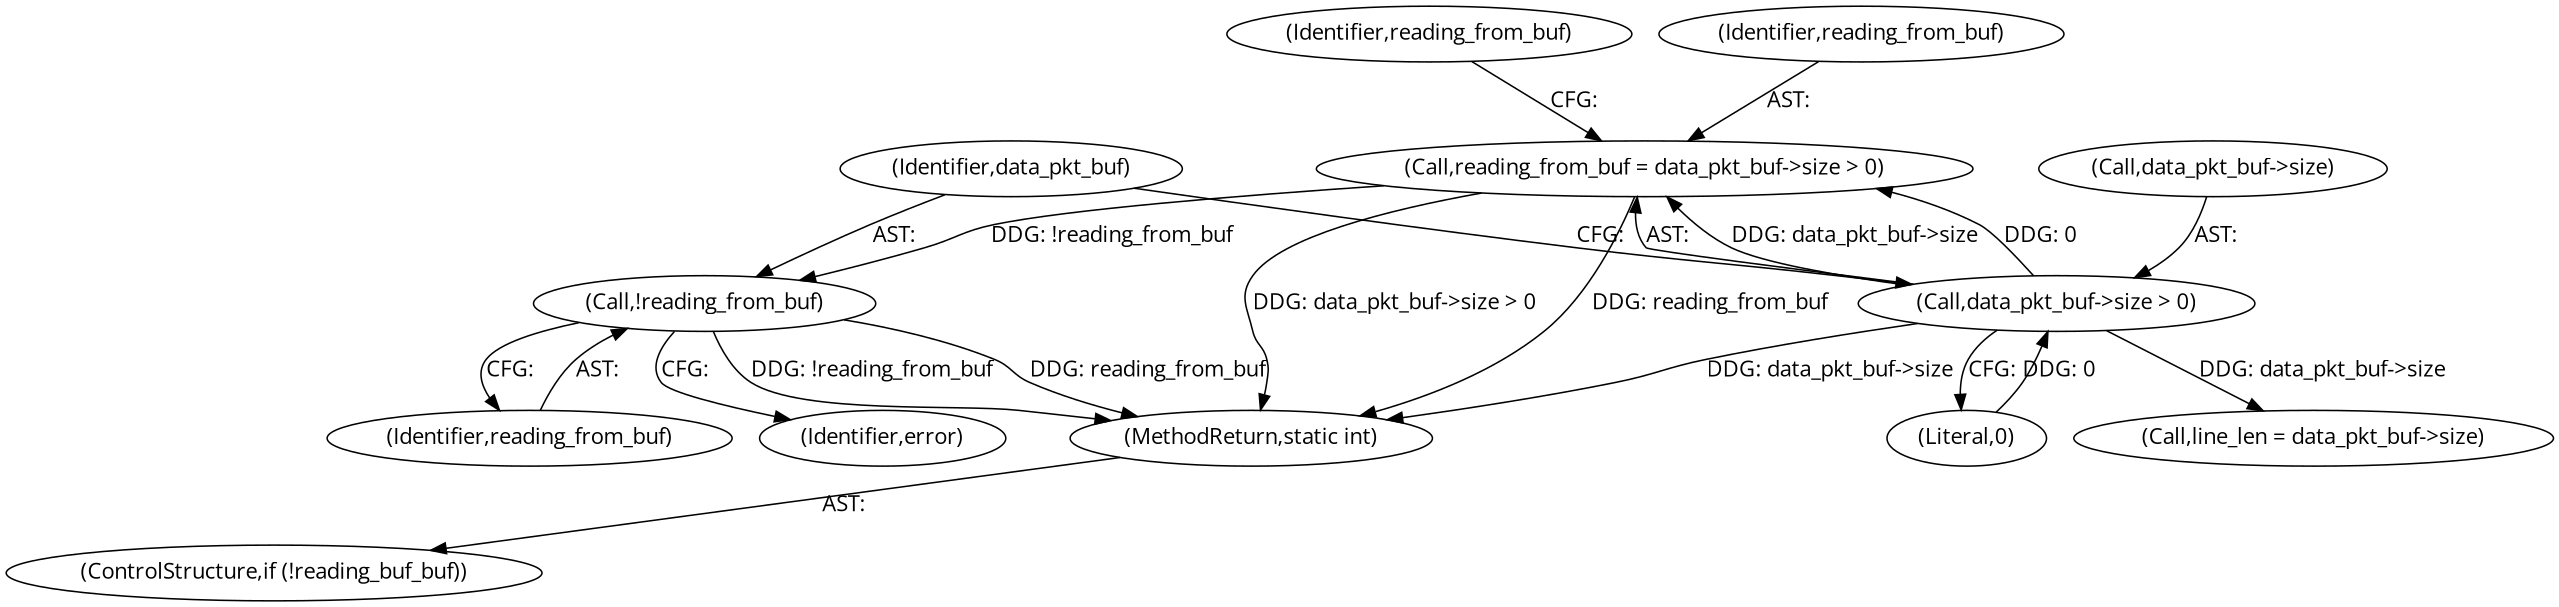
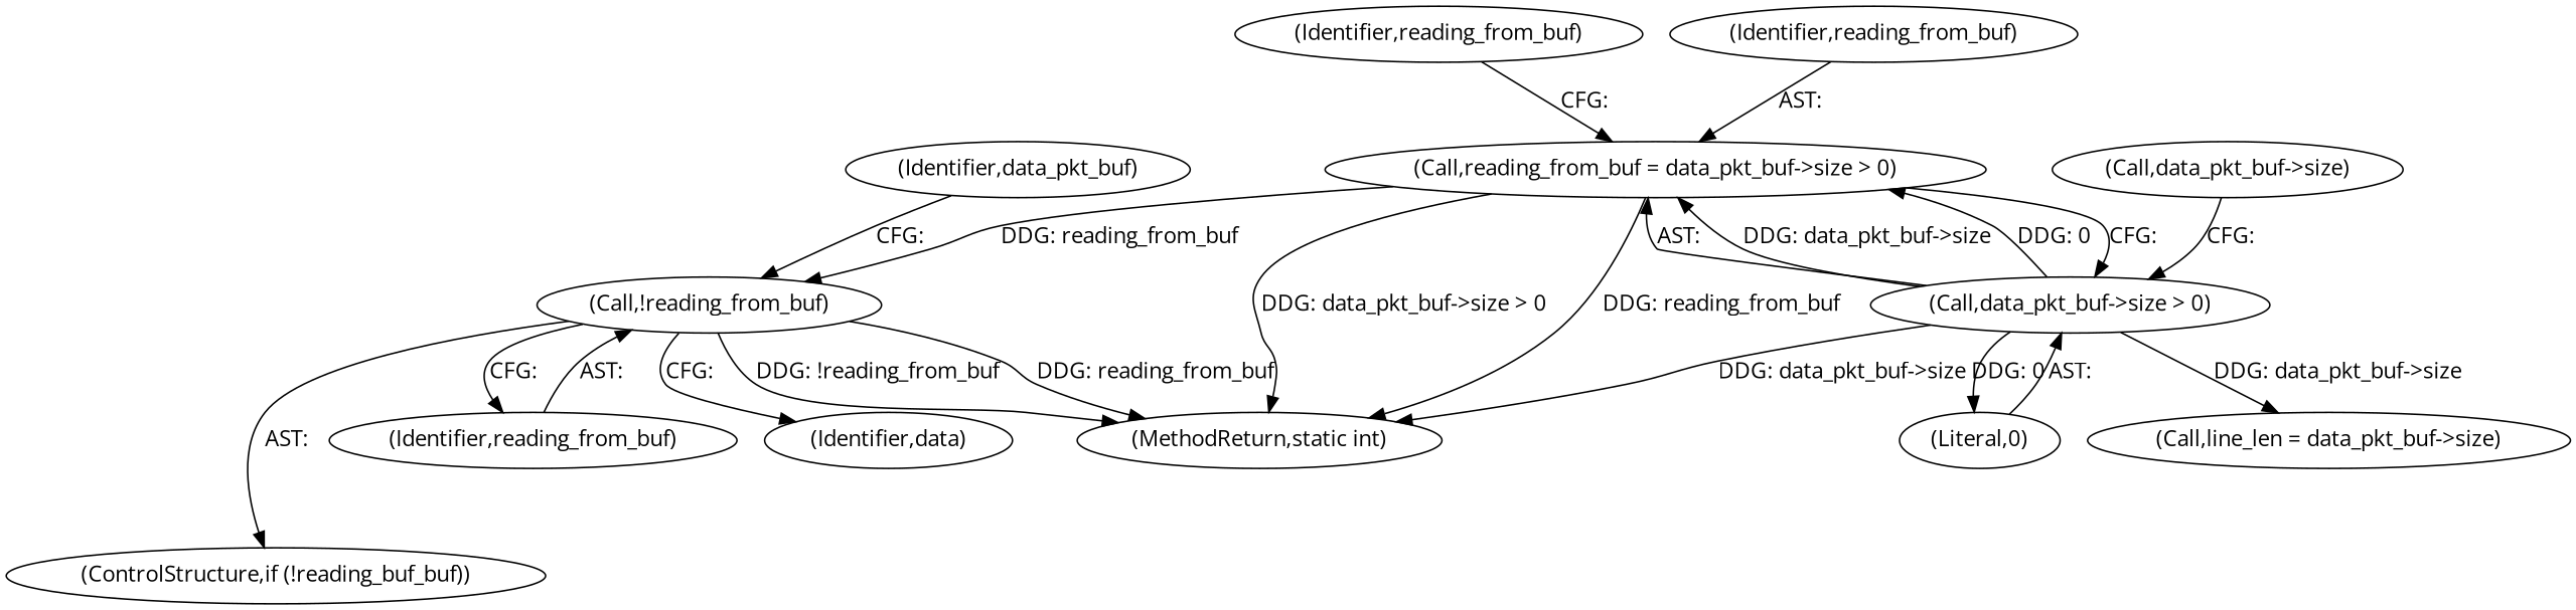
  digraph {
    fontname="Open Sans"
    node [fontname="Open Sans"]
    edge [fontname="Open Sans"]
    n1 [label="(Call,reading_from_buf = data_pkt_buf->size > 0)"]
    n2 [label="(Call,data_pkt_buf->size > 0)"]
    n3 [label="(Call,!reading_from_buf)"]
    n4 [label="(MethodReturn,static int)"]
    n5 [label="(Literal,0)"]
    n6 [label="(Call,line_len = data_pkt_buf->size)"]
    n7 [label="(ControlStructure,if (!reading_buf_buf))"]
    n8 [label="(Identifier,reading_from_buf)"]
-   n9 [label="(Identifier,error)"]
+   n9 [label="(Identifier,data)"]
    n10 [label="(Identifier,reading_from_buf)"]
    n11 [label="(Identifier,data_pkt_buf)"]
    n12 [label="(Call,data_pkt_buf->size)"]
    n13 [label="(Identifier,reading_from_buf)"]
-   n11 -> n2 [label="CFG: "]
-   n1 -> n3 [label="DDG: !reading_from_buf"]
+   n1 -> n2 [label="CFG: "]
+   n1 -> n3 [label="DDG: reading_from_buf"]
    n1 -> n4 [label="DDG: reading_from_buf"]
    n1 -> n4 [label="DDG: data_pkt_buf->size > 0"]
    n2 -> n1 [label="AST: "]
    n2 -> n1 [label="DDG: data_pkt_buf->size"]
    n2 -> n1 [label="DDG: 0"]
    n2 -> n4 [label="DDG: data_pkt_buf->size"]
-   n2 -> n5 [label="CFG: "]
+   n2 -> n5 [label="DDG: 0"]
    n2 -> n6 [label="DDG: data_pkt_buf->size"]
    n3 -> n4 [label="DDG: !reading_from_buf"]
    n3 -> n4 [label="DDG: reading_from_buf"]
-   n4 -> n7 [label="AST: "]
+   n3 -> n7 [label="AST: "]
    n3 -> n8 [label="CFG: "]
    n3 -> n9 [label="CFG: "]
-   n5 -> n2 [label="DDG: 0"]
+   n5 -> n2 [label="AST: "]
    n8 -> n3 [label="AST: "]
    n10 -> n1 [label="CFG: "]
-   n11 -> n3 [label="AST: "]
-   n12 -> n2 [label="AST: "]
+   n11 -> n3 [label="CFG: "]
+   n12 -> n2 [label="CFG: "]
    n13 -> n1 [label="AST: "]
  }
